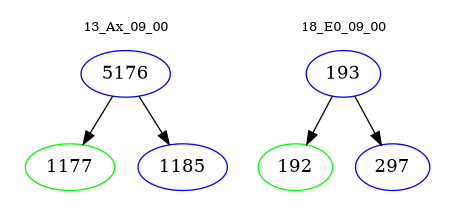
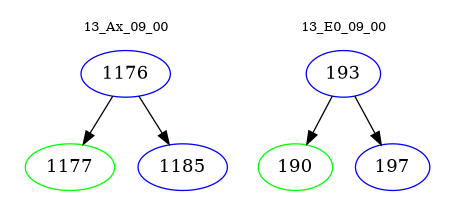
  digraph {
    node [color=blue]
    edge [color=black]
-   n1 [label=5176]
+   n1 [label=1176]
    n2 [color=green label=1177]
    n3 [label=1185]
    n4 [label=193]
-   n5 [color=green label=192]
-   n6 [label=297]
+   n5 [color=green label=190]
+   n6 [label=197]
    subgraph cluster_1 {
      color=white
      fontsize=10
      label="13_Ax_09_00"
      n1
      n2
      n3
    }
    subgraph cluster_2 {
      color=white
      fontsize=10
-     label="18_E0_09_00"
+     label="13_E0_09_00"
      n4
      n5
      n6
    }
    n1 -> n2
    n1 -> n3
    n4 -> n5
    n4 -> n6
  }
